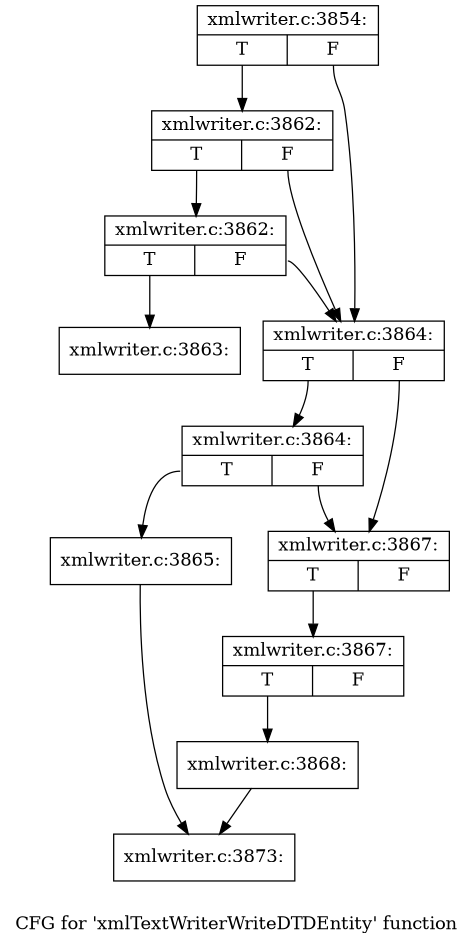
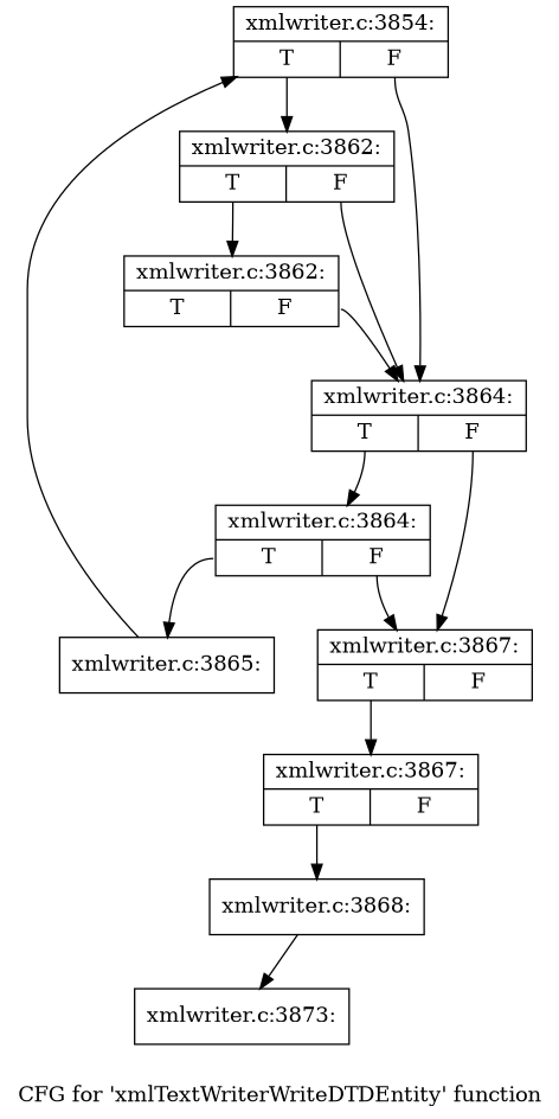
  digraph {
    label="CFG for 'xmlTextWriterWriteDTDEntity' function"
    node [shape=record]
    edge [tailport=s0]
    n1 [label="{xmlwriter.c:3854:|{<s0>T|<s1>F}}"]
    n2 [label="{xmlwriter.c:3862:|{<s0>T|<s1>F}}"]
    n3 [label="{xmlwriter.c:3864:|{<s0>T|<s1>F}}"]
    n4 [label="{xmlwriter.c:3862:|{<s0>T|<s1>F}}"]
    n5 [label="{xmlwriter.c:3864:|{<s0>T|<s1>F}}"]
    n6 [label="{xmlwriter.c:3867:|{<s0>T|<s1>F}}"]
-   n7 [label="{xmlwriter.c:3863:}"]
    n8 [label="{xmlwriter.c:3865:}"]
    n9 [label="{xmlwriter.c:3867:|{<s0>T|<s1>F}}"]
    n10 [label="{xmlwriter.c:3873:}"]
    n11 [label="{xmlwriter.c:3868:}"]
    n1 -> n2
    n1 -> n3 [tailport=s1]
    n2 -> n3 [tailport=s1]
    n2 -> n4
    n3 -> n5
    n3 -> n6 [tailport=s1]
    n4 -> n3 [tailport=s1]
-   n4 -> n7
    n5 -> n6 [tailport=s1]
    n5 -> n8
    n6 -> n9
-   n8 -> n10
+   n8 -> n1
    n9 -> n11
    n11 -> n10
  }
